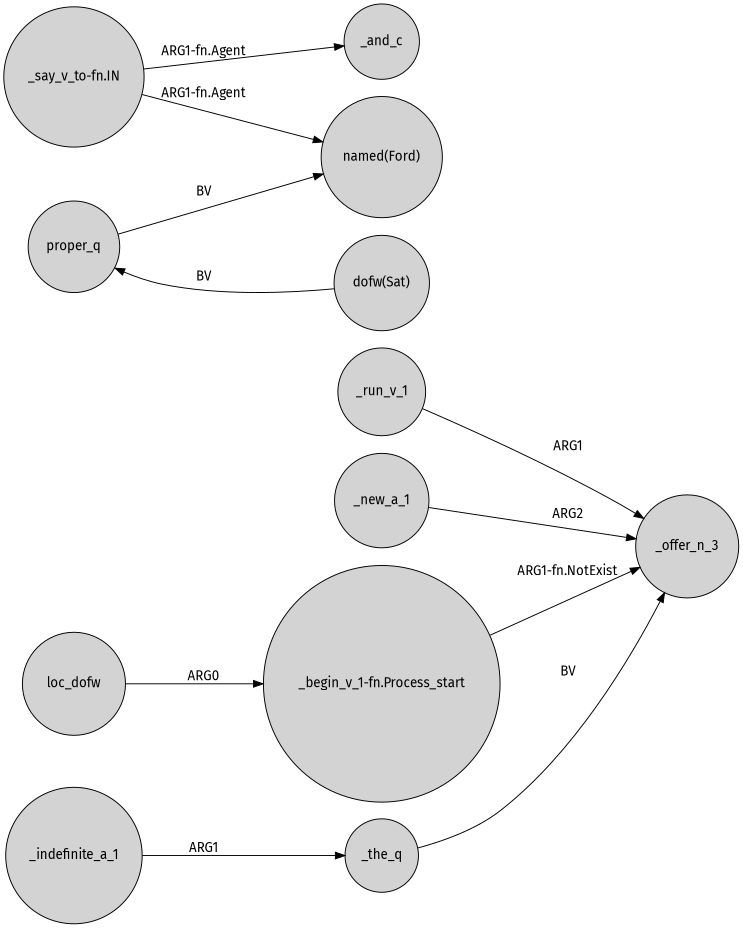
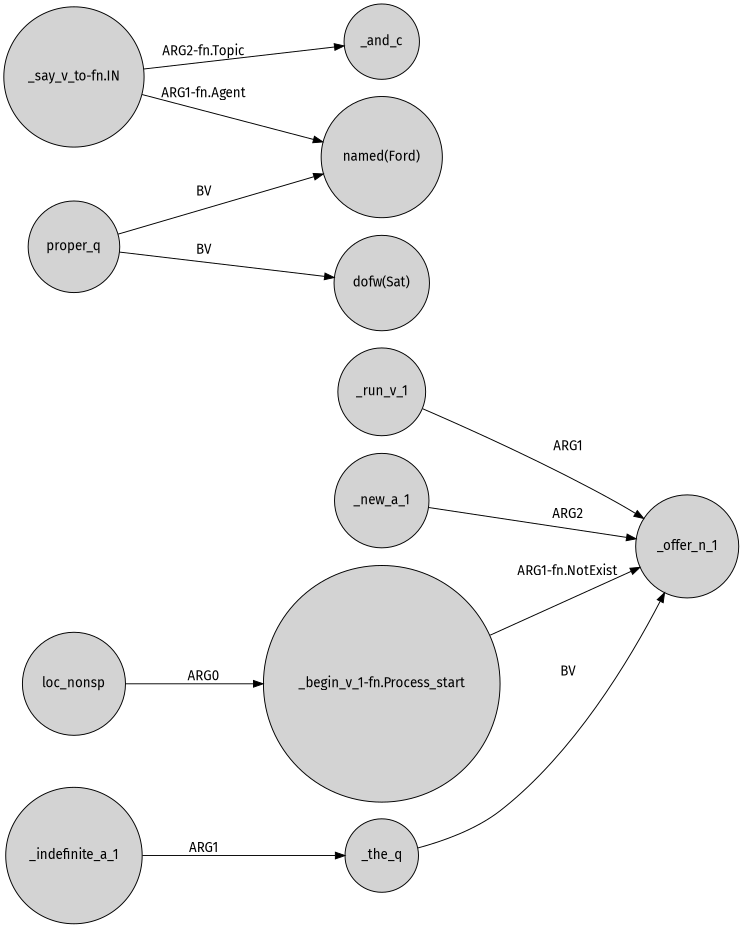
  digraph {
    fontname="Fira Sans"
    rankdir=LR
    node [fontname="Fira Sans" shape=circle style=filled]
    edge [fontname="Fira Sans"]
    _the_q
-   _offer_n_1 [label=_offer_n_3]
+   _offer_n_1
    "_say_v_to-fn.IN"
    "named(Ford)"
    _and_c
    _run_v_1
    _indefinite_a_1
    proper_q
    "dofw(Sat)"
    _new_a_1
    "_begin_v_1-fn.Process_start"
-   loc_nonsp [label=loc_dofw]
+   loc_nonsp
    _the_q -> _offer_n_1 [label=BV]
    "_say_v_to-fn.IN" -> "named(Ford)" [label="ARG1-fn.Agent"]
-   "_say_v_to-fn.IN" -> _and_c [label="ARG1-fn.Agent"]
+   "_say_v_to-fn.IN" -> _and_c [label="ARG2-fn.Topic"]
    _run_v_1 -> _offer_n_1 [label=ARG1]
    _indefinite_a_1 -> _the_q [label=ARG1]
    proper_q -> "named(Ford)" [label=BV]
-   "dofw(Sat)" -> proper_q [label=BV]
+   proper_q -> "dofw(Sat)" [label=BV]
    _new_a_1 -> _offer_n_1 [label=ARG2]
    "_begin_v_1-fn.Process_start" -> _offer_n_1 [label="ARG1-fn.NotExist"]
    loc_nonsp -> "_begin_v_1-fn.Process_start" [label=ARG0]
  }
